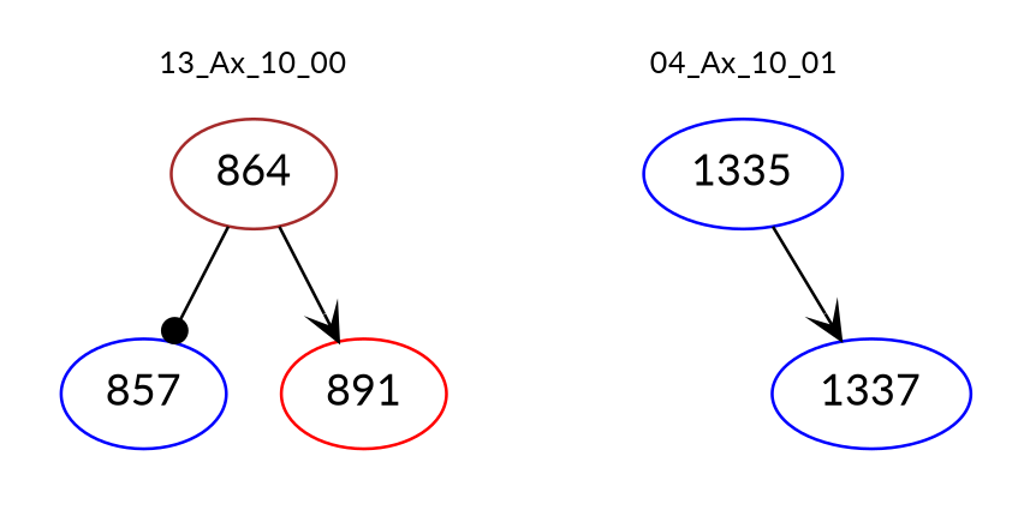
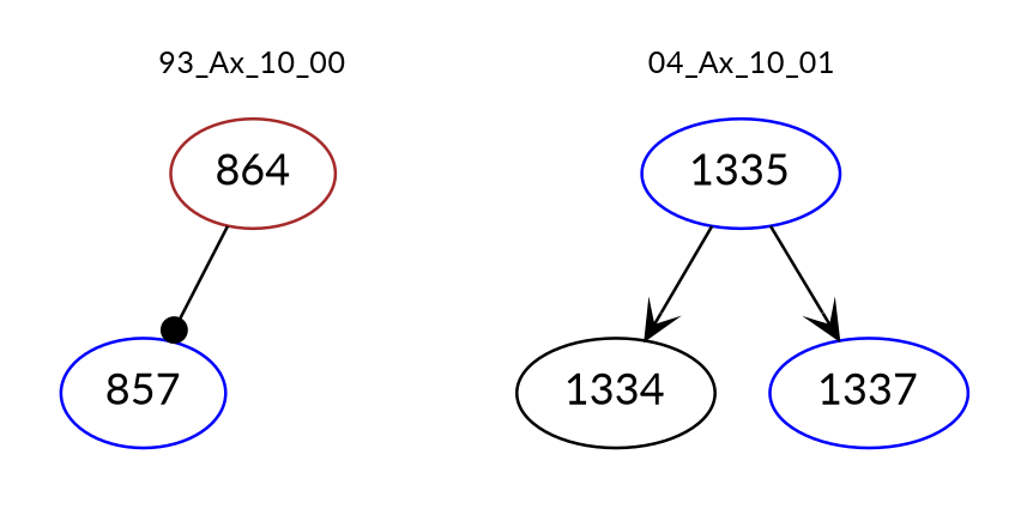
  digraph {
    fontname=Lato
    node [color=blue fontname=Lato]
    edge [arrowhead=vee color=black fontname=Lato]
    n1 [color=brown label=864]
    n2 [label=857]
-   n3 [color=red label=891]
    n4 [label=1335]
+   n5 [color=black label=1334]
    n6 [label=1337]
    subgraph cluster_1 {
      color=white
      fontsize=10
-     label="13_Ax_10_00"
+     label="93_Ax_10_00"
      n1
      n2
-     n3
    }
    subgraph cluster_2 {
      color=white
      fontsize=10
      label="04_Ax_10_01"
      n4
+     n5
      n6
    }
    n1 -> n2 [arrowhead=dot]
-   n1 -> n3
+   n4 -> n5
    n4 -> n6
  }
